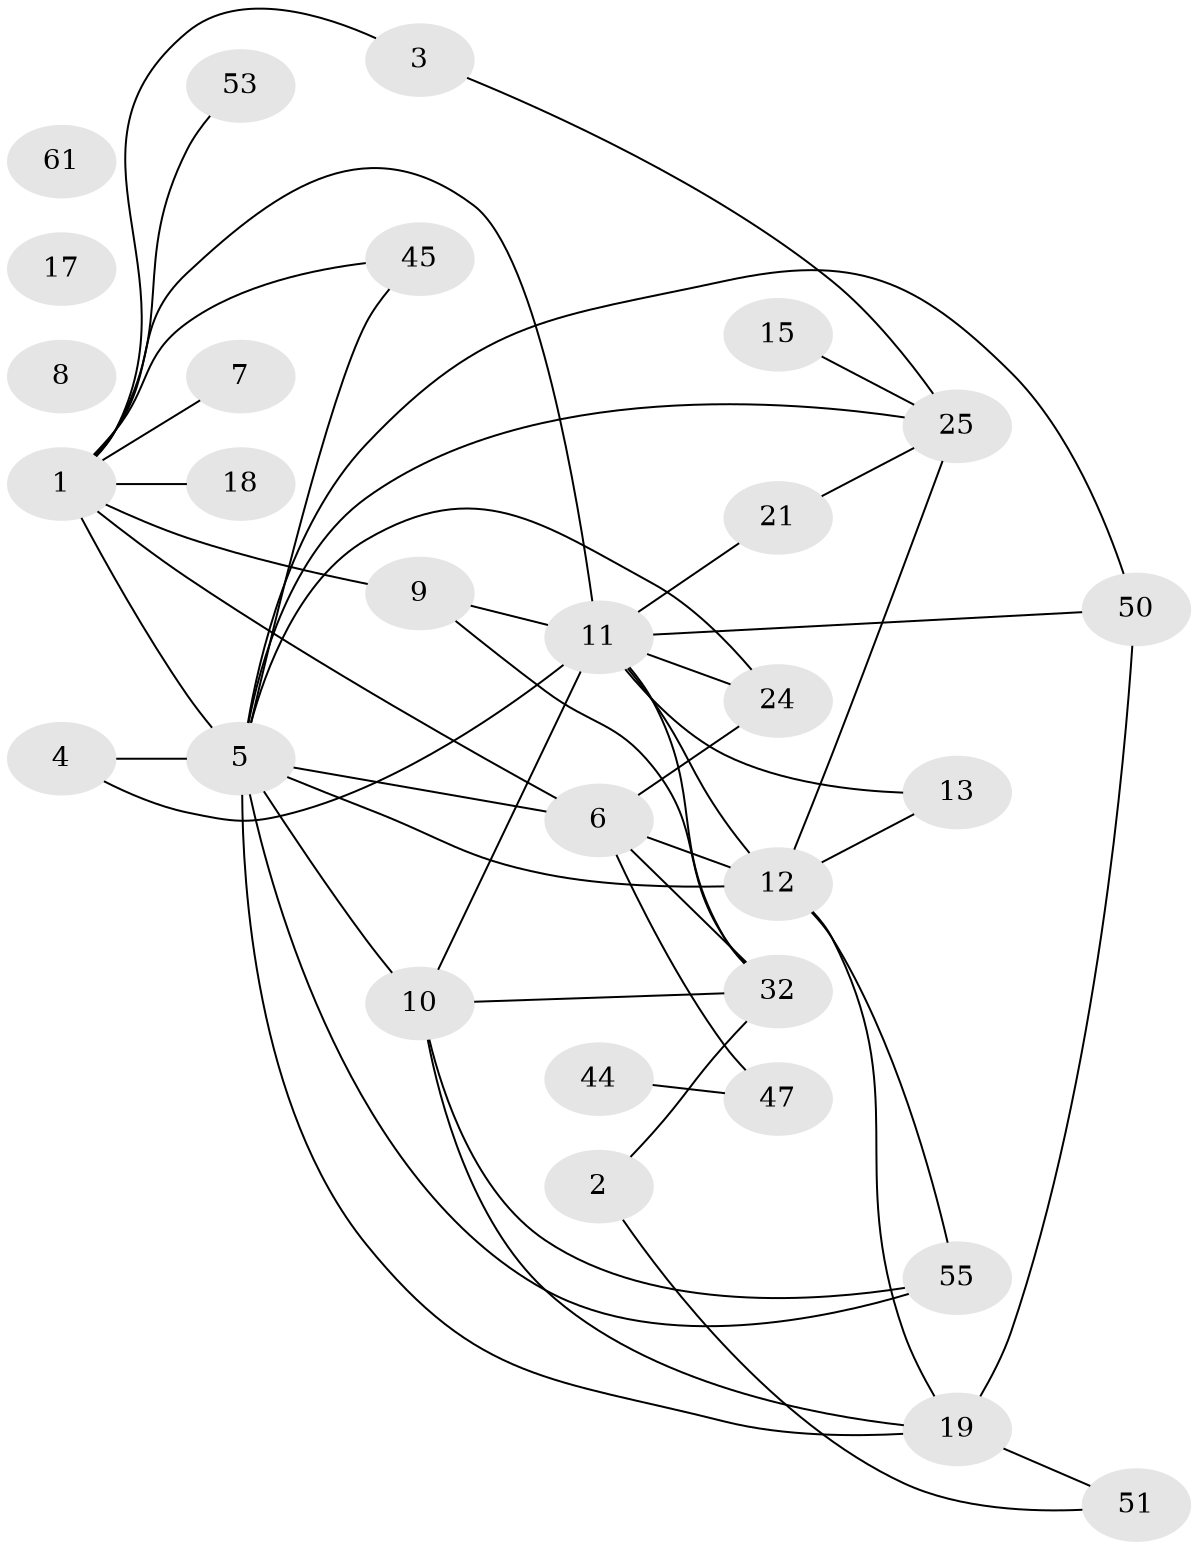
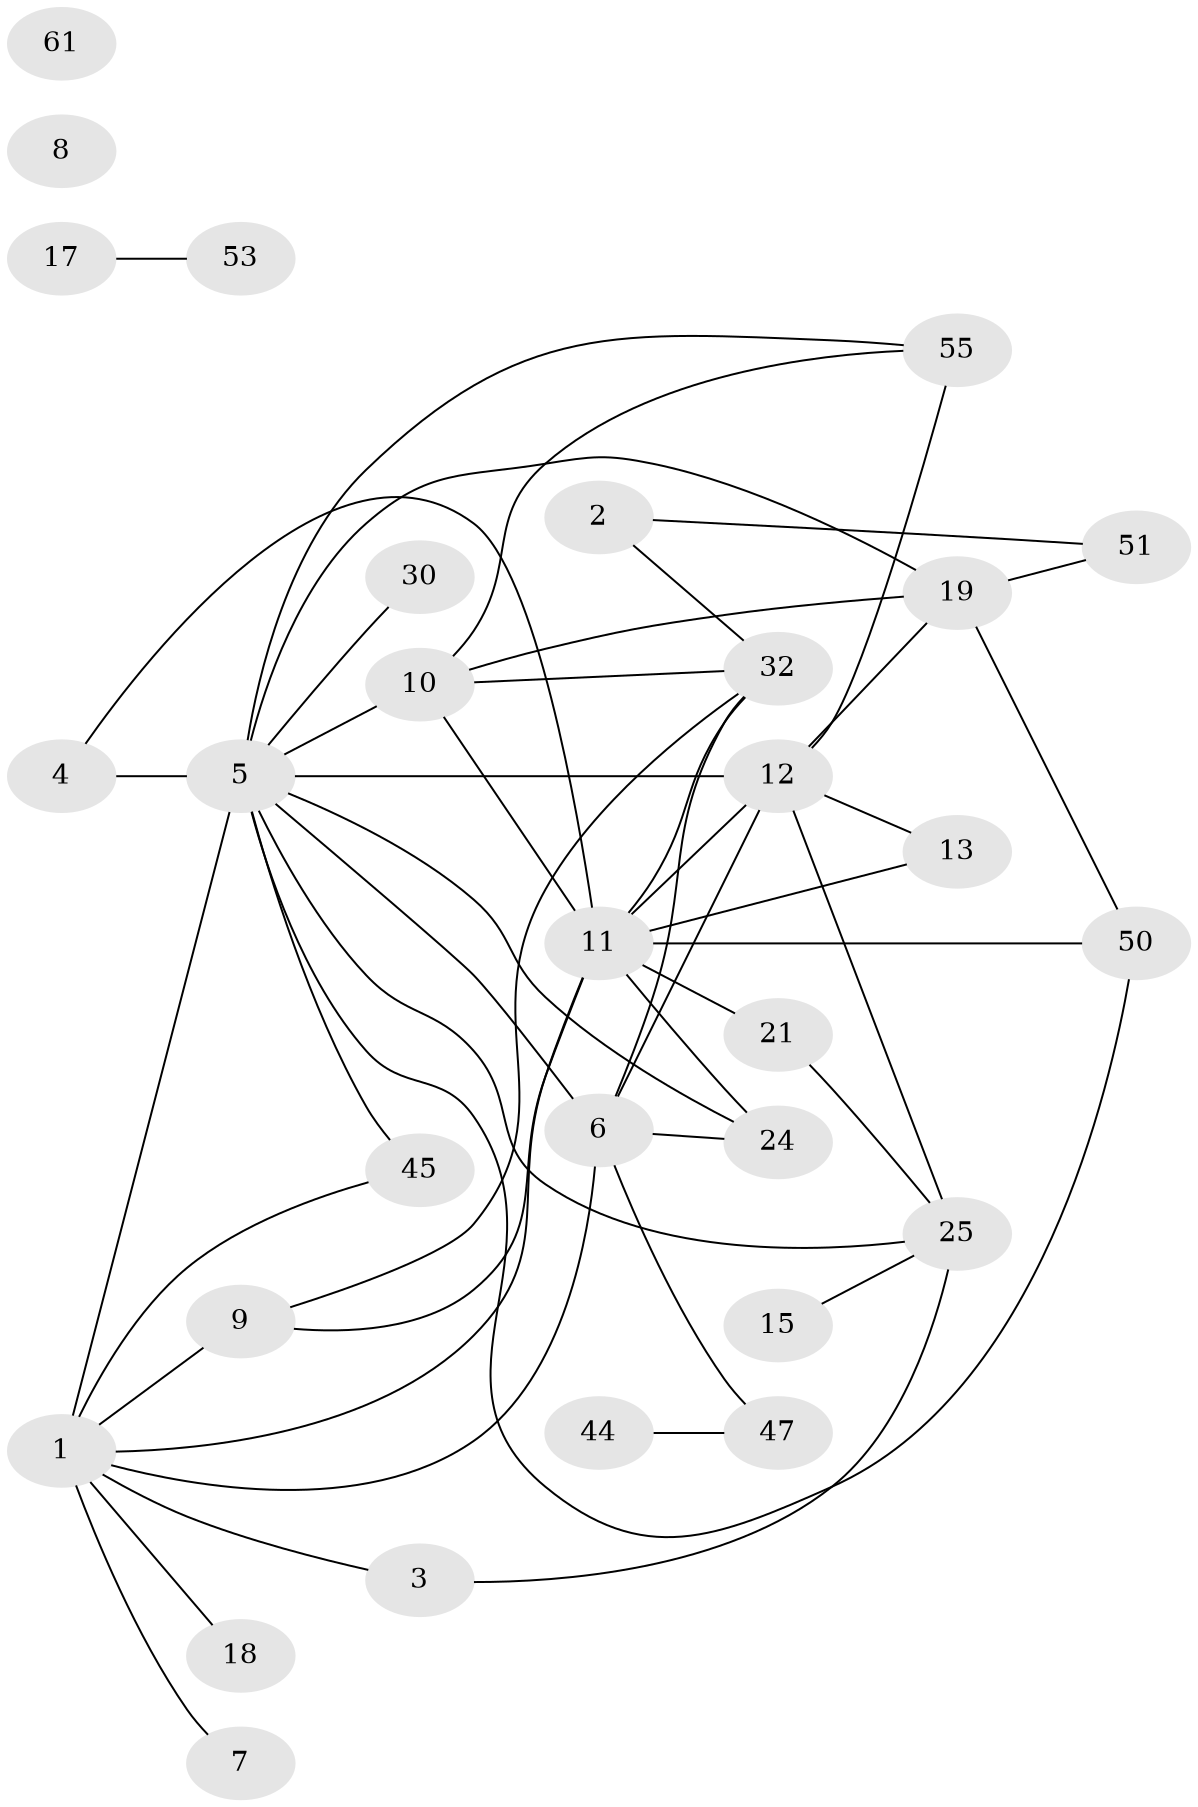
  graph {
    rankdir=LR
    node [color=gray90 style=filled]
    1 [super="+31+24"]
    3
    5 [super="+57+34"]
    6 [super="+58"]
    7
    9 [super="+39"]
    11 [super="+23+59+16+27"]
    18
    45
    53
    25 [super="+46"]
    10 [super="+14+28"]
    12 [super="+22+36+26"]
    19
    n15 [label=24]
+   30 [super="+43"]
    50
    55
    32 [super="+48"]
    47
    13 [super="+42+33"]
    21
    2
    51
    4
    8
    15
    17
    44
    61
    1 -- 3
    1 -- 5
    1 -- 6
    1 -- 7
    1 -- 9 [weight=2]
    1 -- 11
    1 -- 18 [weight=2]
    1 -- 45
-   1 -- 53
+   17 -- 53
    3 -- 25
    5 -- 6
    5 -- 45
    5 -- 25
    5 -- 10 [weight=2]
    5 -- 12
    5 -- 19
    5 -- n15
+   5 -- 30
    5 -- 50
    5 -- 55
    6 -- 12
    6 -- n15
    6 -- 32
    6 -- 47
    9 -- 11
    9 -- 32
    11 -- 12
    11 -- n15
    11 -- 50
    11 -- 32
    11 -- 13 [weight=2]
    11 -- 21
    10 -- 11
    10 -- 19
    10 -- 55
    10 -- 32
    12 -- 25
    12 -- 19
    12 -- 55
    12 -- 13
    19 -- 50
    19 -- 51
    21 -- 25
    2 -- 32
    2 -- 51
    4 -- 5 [weight=2]
    4 -- 11
    15 -- 25
    44 -- 47
  }
